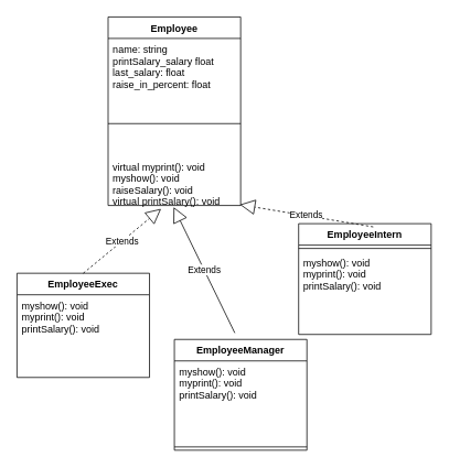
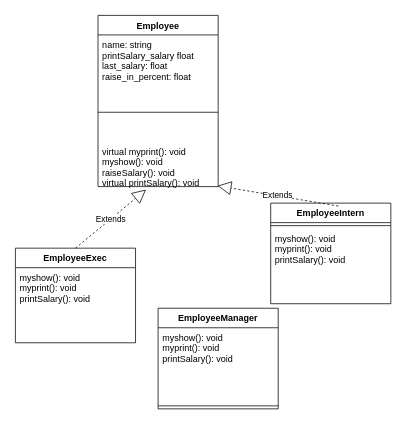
  <mxCell id="0" />
  <mxCell id="1" parent="0" />
  <mxCell id="2" value="Employee" style="swimlane;fontStyle=1;align=center;verticalAlign=top;childLayout=stackLayout;horizontal=1;startSize=26;horizontalStack=0;resizeParent=1;resizeParentMax=0;resizeLast=0;collapsible=1;marginBottom=0;" parent="1" vertex="1"><mxGeometry x="130" y="20" width="160" height="228" as="geometry" /></mxCell>
  <mxCell id="3" value="name: string&#10;printSalary_salary float&#10;last_salary: float&#10;raise_in_percent: float&#10;" style="text;strokeColor=none;fillColor=none;align=left;verticalAlign=top;spacingLeft=4;spacingRight=4;overflow=hidden;rotatable=0;points=[[0,0.5],[1,0.5]];portConstraint=eastwest;" parent="2" vertex="1"><mxGeometry y="26" width="160" height="64" as="geometry" /></mxCell>
  <mxCell id="4" value="" style="line;strokeWidth=1;fillColor=none;align=left;verticalAlign=middle;spacingTop=-1;spacingLeft=3;spacingRight=3;rotatable=0;labelPosition=right;points=[];portConstraint=eastwest;" parent="2" vertex="1"><mxGeometry y="90" width="160" height="78" as="geometry" /></mxCell>
  <mxCell id="5" value="virtual myprint(): void&#10;myshow(): void&#10;raiseSalary(): void&#10;virtual printSalary(): void&#10;" style="text;strokeColor=none;fillColor=none;align=left;verticalAlign=top;spacingLeft=4;spacingRight=4;overflow=hidden;rotatable=0;points=[[0,0.5],[1,0.5]];portConstraint=eastwest;" parent="2" vertex="1"><mxGeometry y="168" width="160" height="60" as="geometry" /></mxCell>
  <mxCell id="6" value="EmployeeExec" style="swimlane;fontStyle=1;align=center;verticalAlign=top;childLayout=stackLayout;horizontal=1;startSize=26;horizontalStack=0;resizeParent=1;resizeParentMax=0;resizeLast=0;collapsible=1;marginBottom=0;" parent="1" vertex="1"><mxGeometry x="20" y="330" width="160" height="126" as="geometry" /></mxCell>
  <mxCell id="7" value="myshow(): void&#10;myprint(): void&#10;printSalary(): void&#10;" style="text;strokeColor=none;fillColor=none;align=left;verticalAlign=top;spacingLeft=4;spacingRight=4;overflow=hidden;rotatable=0;points=[[0,0.5],[1,0.5]];portConstraint=eastwest;" vertex="1" parent="6"><mxGeometry y="26" width="160" height="100" as="geometry" /></mxCell>
  <mxCell id="8" value="EmployeeManager" style="swimlane;fontStyle=1;align=center;verticalAlign=top;childLayout=stackLayout;horizontal=1;startSize=26;horizontalStack=0;resizeParent=1;resizeParentMax=0;resizeLast=0;collapsible=1;marginBottom=0;" parent="1" vertex="1"><mxGeometry x="210" y="410" width="160" height="134" as="geometry" /></mxCell>
  <mxCell id="9" value="myshow(): void&#10;myprint(): void&#10;printSalary(): void&#10;" style="text;strokeColor=none;fillColor=none;align=left;verticalAlign=top;spacingLeft=4;spacingRight=4;overflow=hidden;rotatable=0;points=[[0,0.5],[1,0.5]];portConstraint=eastwest;" parent="8" vertex="1"><mxGeometry y="26" width="160" height="100" as="geometry" /></mxCell>
  <mxCell id="10" value="" style="line;strokeWidth=1;fillColor=none;align=left;verticalAlign=middle;spacingTop=-1;spacingLeft=3;spacingRight=3;rotatable=0;labelPosition=right;points=[];portConstraint=eastwest;" parent="8" vertex="1"><mxGeometry y="126" width="160" height="8" as="geometry" /></mxCell>
  <mxCell id="11" value="Extends" style="endArrow=block;endSize=16;endFill=0;html=1;rounded=0;entryX=0.4;entryY=1.067;entryDx=0;entryDy=0;entryPerimeter=0;exitX=0.5;exitY=0;exitDx=0;exitDy=0;dashed=1;" parent="1" target="5" edge="1" source="6"><mxGeometry width="160" relative="1" as="geometry"><mxPoint x="180" y="270" as="sourcePoint" /><mxPoint x="340" y="270" as="targetPoint" /></mxGeometry></mxCell>
- <mxCell id="12" value="Extends" style="endArrow=block;endSize=16;endFill=0;html=1;rounded=0;entryX=0.494;entryY=1.033;entryDx=0;entryDy=0;entryPerimeter=0;exitX=0.456;exitY=-0.058;exitDx=0;exitDy=0;exitPerimeter=0;" parent="1" source="8" target="5" edge="1"><mxGeometry width="160" relative="1" as="geometry"><mxPoint x="190" y="280" as="sourcePoint" /><mxPoint x="244" y="234.02" as="targetPoint" /></mxGeometry></mxCell>
  <mxCell id="13" value="EmployeeIntern" style="swimlane;fontStyle=1;align=center;verticalAlign=top;childLayout=stackLayout;horizontal=1;startSize=26;horizontalStack=0;resizeParent=1;resizeParentMax=0;resizeLast=0;collapsible=1;marginBottom=0;" parent="1" vertex="1"><mxGeometry x="360" y="270" width="160" height="134" as="geometry" /></mxCell>
  <mxCell id="14" value="" style="line;strokeWidth=1;fillColor=none;align=left;verticalAlign=middle;spacingTop=-1;spacingLeft=3;spacingRight=3;rotatable=0;labelPosition=right;points=[];portConstraint=eastwest;" parent="13" vertex="1"><mxGeometry y="26" width="160" height="8" as="geometry" /></mxCell>
  <mxCell id="15" value="myshow(): void&#10;myprint(): void&#10;printSalary(): void&#10;" style="text;strokeColor=none;fillColor=none;align=left;verticalAlign=top;spacingLeft=4;spacingRight=4;overflow=hidden;rotatable=0;points=[[0,0.5],[1,0.5]];portConstraint=eastwest;" vertex="1" parent="13"><mxGeometry y="34" width="160" height="100" as="geometry" /></mxCell>
  <mxCell id="16" value="Extends" style="endArrow=block;endSize=16;endFill=0;html=1;rounded=0;exitX=0.563;exitY=0.029;exitDx=0;exitDy=0;exitPerimeter=0;entryX=0.994;entryY=0.983;entryDx=0;entryDy=0;entryPerimeter=0;dashed=1;" parent="1" source="13" edge="1" target="5"><mxGeometry width="160" relative="1" as="geometry"><mxPoint x="190" y="420" as="sourcePoint" /><mxPoint x="350" y="420" as="targetPoint" /></mxGeometry></mxCell>
